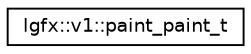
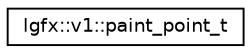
  digraph {
    rankdir=LR
-   n1 [color=black fillcolor=white fontname=Helvetica fontsize=10 height=0.2 label="lgfx::v1::paint_paint_t" shape=record style=filled width=0.4]
+   n1 [color=black fillcolor=white fontname=Helvetica fontsize=10 height=0.2 label="lgfx::v1::paint_point_t" shape=record style=filled width=0.4]
  }
